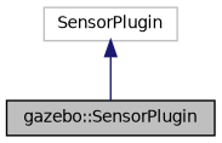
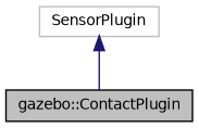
  digraph {
    node [fontname=Helvetica fontsize=10 shape=record style=filled]
-   n1 [color=black fillcolor=grey75 fontcolor=black height=0.2 label="gazebo::SensorPlugin" width=0.4]
+   n1 [color=black fillcolor=grey75 fontcolor=black height=0.2 label="gazebo::ContactPlugin" width=0.4]
    n2 [color=grey75 fillcolor=white height=0.2 label=SensorPlugin width=0.4]
    n2 -> n1 [color=midnightblue dir=back fontname=Helvetica fontsize=10 labelfontname=Helvetica labelfontsize=10 style=solid]
  }
